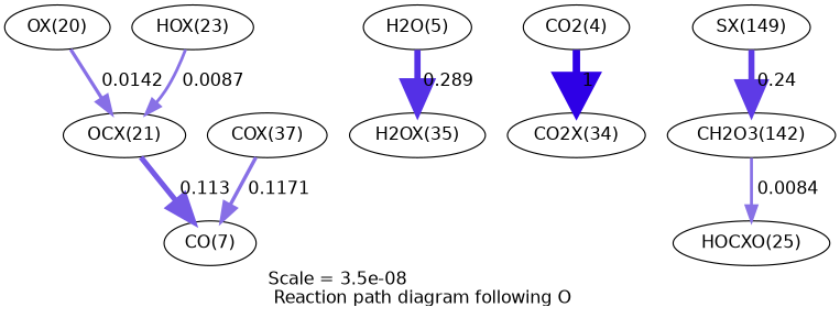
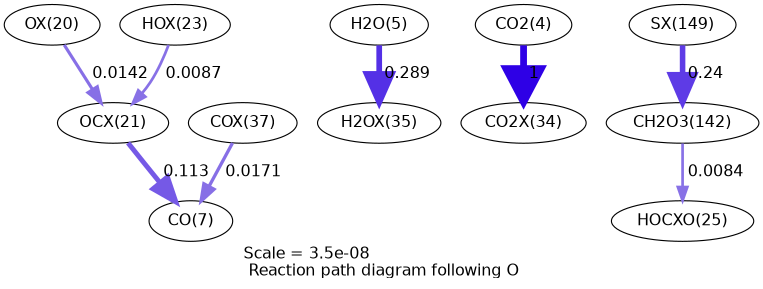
  digraph {
    fontname=Helvetica
    label="Scale = 3.5e-08\l Reaction path diagram following O"
    node [fontname=Helvetica]
    edge [fontname=Helvetica]
    n1 [label="OX(20)"]
    n2 [label="OCX(21)"]
    n3 [label="CO(7)"]
    n4 [label="HOX(23)"]
    n5 [label="H2O(5)"]
    n6 [label="H2OX(35)"]
    n7 [label="COX(37)"]
    n8 [label="CO2(4)"]
    n9 [label="CO2X(34)"]
    n10 [label="CH2O3(142)"]
    n11 [label="HOCXO(25)"]
    n12 [label="SX(149)"]
    n1 -> n2 [arrowsize=1.39 color="0.7, 0.514, 0.9" label=" 0.0142" style="setlinewidth(2.79)"]
    n2 -> n3 [arrowsize=2.18 color="0.7, 0.613, 0.9" label=" 0.113" style="setlinewidth(4.36)"]
    n4 -> n2 [arrowsize=1.21 color="0.7, 0.509, 0.9" label=" 0.0087" style="setlinewidth(2.42)"]
    n5 -> n6 [arrowsize=2.53 color="0.7, 0.789, 0.9" label=" 0.289" style="setlinewidth(5.06)"]
-   n7 -> n3 [arrowsize=1.46 color="0.7, 0.517, 0.9" label=" 0.1171" style="setlinewidth(2.93)"]
+   n7 -> n3 [arrowsize=1.46 color="0.7, 0.517, 0.9" label=" 0.0171" style="setlinewidth(2.93)"]
    n8 -> n9 [arrowsize=3 color="0.7, 1.5, 0.9" label=" 1" style="setlinewidth(6)"]
    n10 -> n11 [arrowsize=1.2 color="0.7, 0.508, 0.9" label=" 0.0084" style="setlinewidth(2.39)"]
    n12 -> n10 [arrowsize=2.46 color="0.7, 0.74, 0.9" label=" 0.24" style="setlinewidth(4.92)"]
  }
